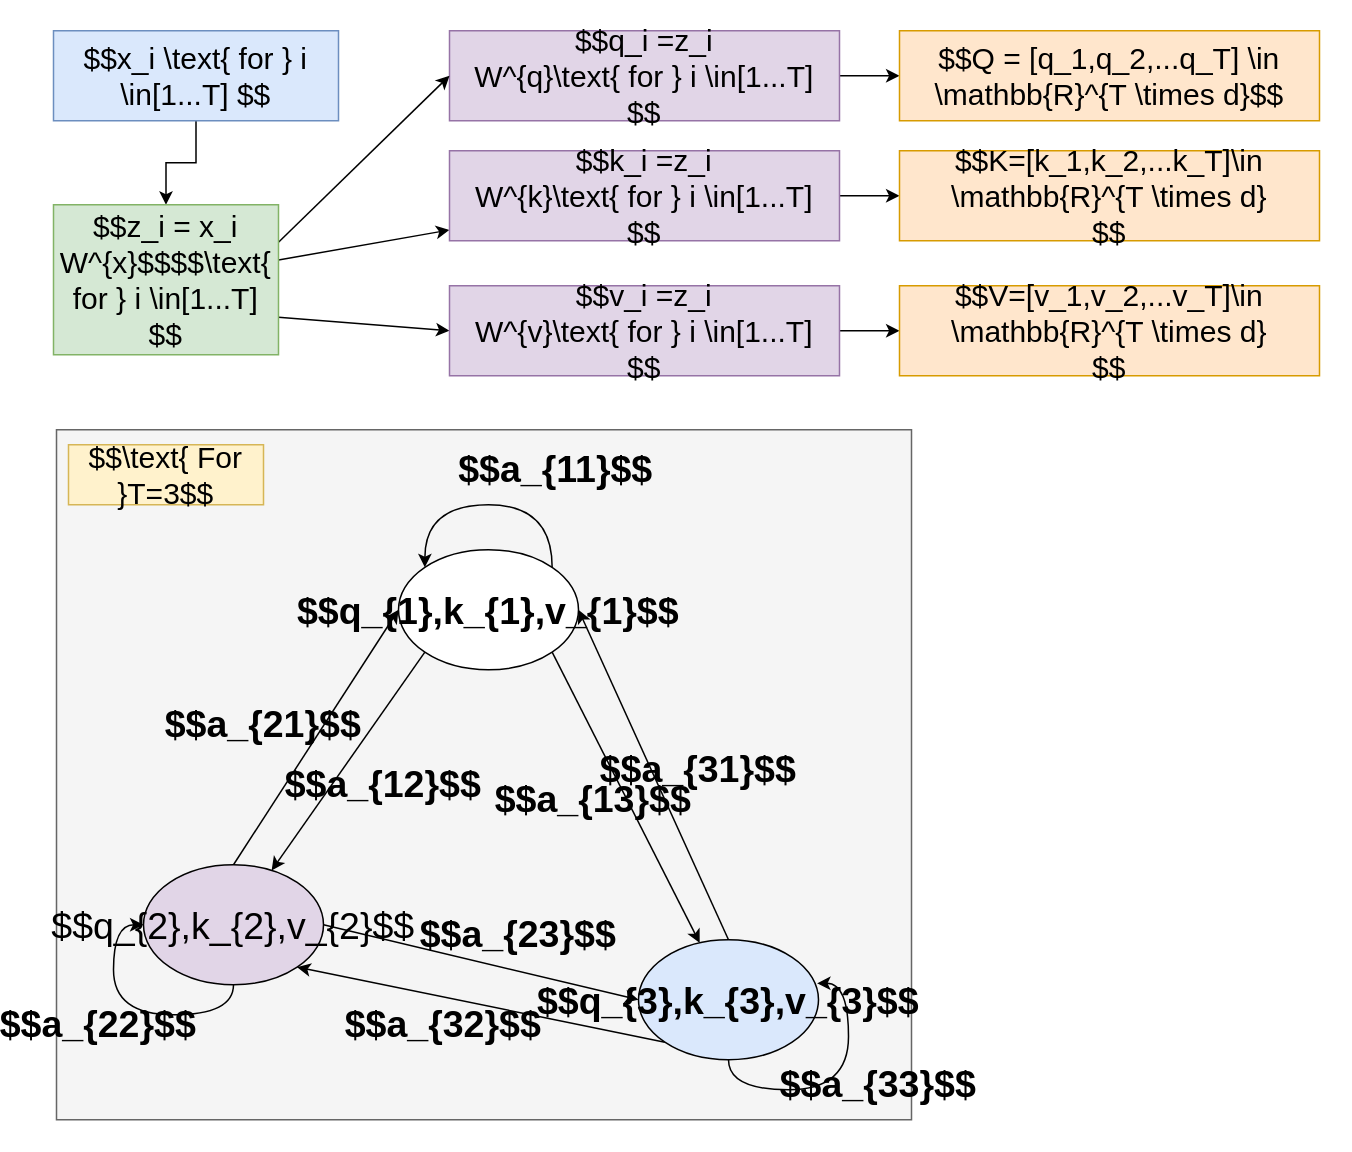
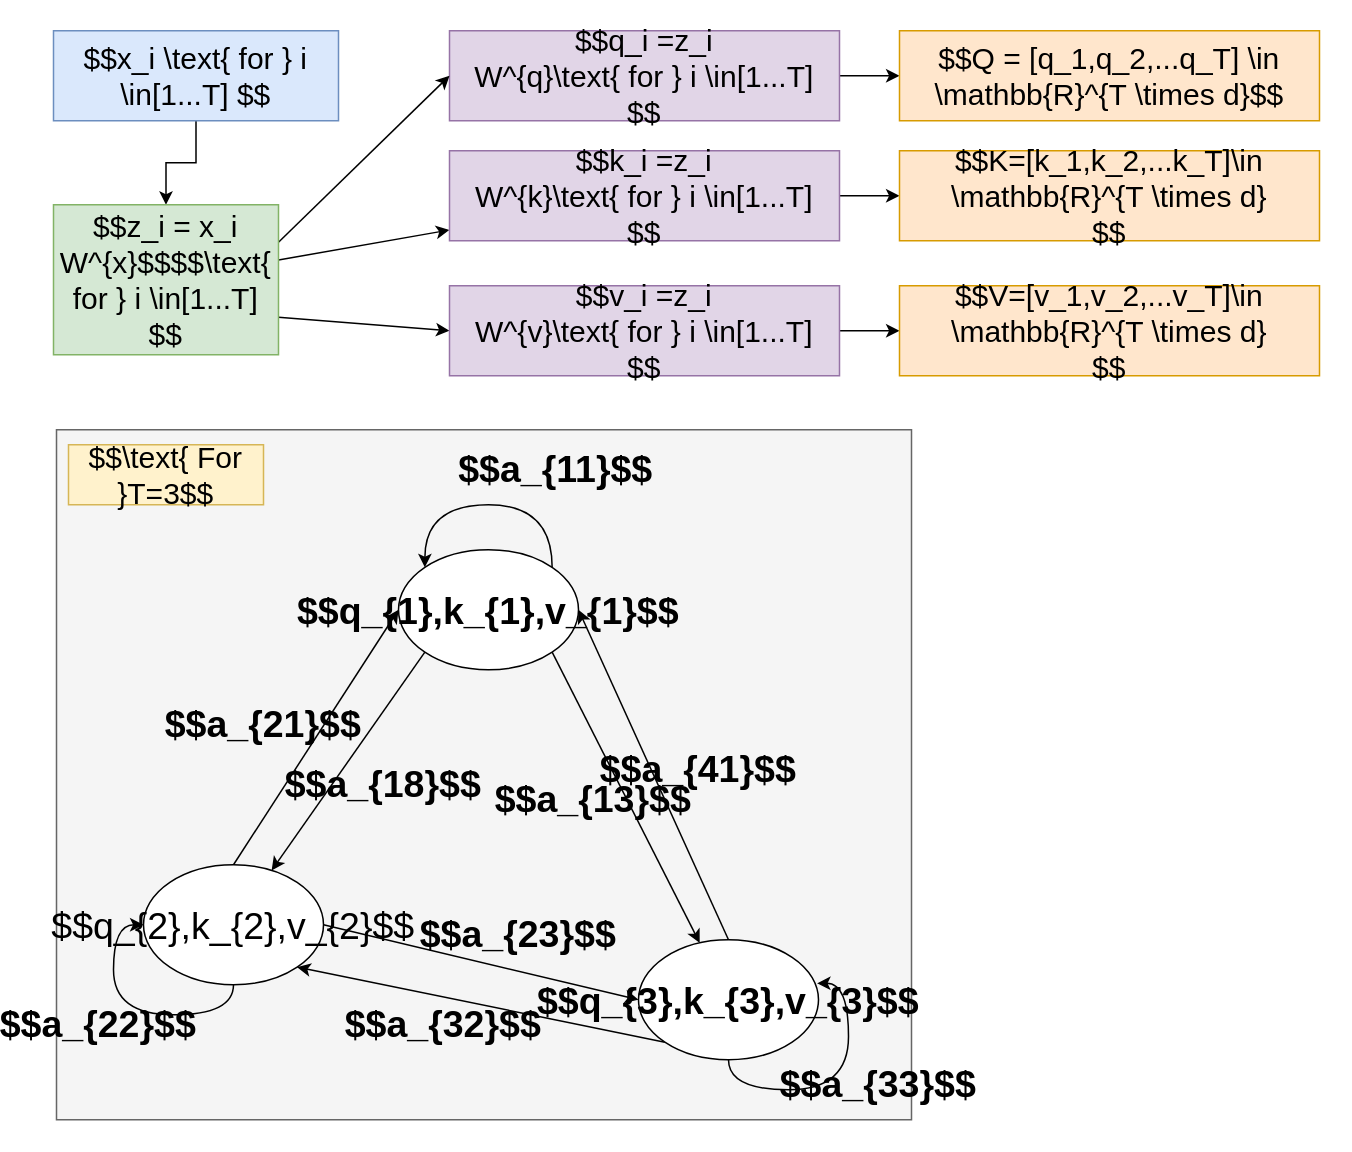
  <mxCell id="0" />
  <mxCell id="1" parent="0" />
  <mxCell id="2" value="" style="rounded=0;whiteSpace=wrap;html=1;fillColor=#f5f5f5;fontColor=#333333;strokeColor=#666666;" vertex="1" parent="1"><mxGeometry x="22" y="286" width="570" height="460" as="geometry" /></mxCell>
  <mxCell id="3" style="rounded=0;orthogonalLoop=1;jettySize=auto;html=1;exitX=0;exitY=1;exitDx=0;exitDy=0;" edge="1" parent="1" source="5" target="11"><mxGeometry relative="1" as="geometry" /></mxCell>
  <mxCell id="4" style="rounded=0;orthogonalLoop=1;jettySize=auto;html=1;exitX=1;exitY=1;exitDx=0;exitDy=0;" edge="1" parent="1" source="5" target="8"><mxGeometry relative="1" as="geometry" /></mxCell>
  <mxCell id="5" value="&lt;span style=&quot;font-style: normal;&quot;&gt;$$q_{1},k_{1},v_{1}$$&lt;/span&gt;" style="ellipse;whiteSpace=wrap;html=1;fontSize=25;fontStyle=3" vertex="1" parent="1"><mxGeometry x="250" y="366" width="120" height="80" as="geometry" /></mxCell>
  <mxCell id="6" style="rounded=0;orthogonalLoop=1;jettySize=auto;html=1;exitX=0;exitY=1;exitDx=0;exitDy=0;entryX=1;entryY=1;entryDx=0;entryDy=0;" edge="1" parent="1" source="8" target="11"><mxGeometry relative="1" as="geometry" /></mxCell>
  <mxCell id="7" style="rounded=0;orthogonalLoop=1;jettySize=auto;html=1;exitX=0.5;exitY=0;exitDx=0;exitDy=0;entryX=1;entryY=0.5;entryDx=0;entryDy=0;" edge="1" parent="1" source="8" target="5"><mxGeometry relative="1" as="geometry" /></mxCell>
- <mxCell id="8" value="&lt;span style=&quot;font-style: normal;&quot;&gt;$$q_{3},k_{3},v_{3}$$&lt;/span&gt;" style="ellipse;whiteSpace=wrap;html=1;fontSize=25;fontStyle=3;fillColor=#dae8fc;" vertex="1" parent="1"><mxGeometry x="410" y="626" width="120" height="80" as="geometry" /></mxCell>
+ <mxCell id="8" value="&lt;span style=&quot;font-style: normal;&quot;&gt;$$q_{3},k_{3},v_{3}$$&lt;/span&gt;" style="ellipse;whiteSpace=wrap;html=1;fontSize=25;fontStyle=3" vertex="1" parent="1"><mxGeometry x="410" y="626" width="120" height="80" as="geometry" /></mxCell>
  <mxCell id="9" style="rounded=0;orthogonalLoop=1;jettySize=auto;html=1;exitX=1;exitY=0.5;exitDx=0;exitDy=0;entryX=0;entryY=0.5;entryDx=0;entryDy=0;" edge="1" parent="1" source="11" target="8"><mxGeometry relative="1" as="geometry" /></mxCell>
  <mxCell id="10" style="rounded=0;orthogonalLoop=1;jettySize=auto;html=1;exitX=0.5;exitY=0;exitDx=0;exitDy=0;entryX=0;entryY=0.5;entryDx=0;entryDy=0;" edge="1" parent="1" source="11" target="5"><mxGeometry relative="1" as="geometry" /></mxCell>
- <mxCell id="11" value="$$q_{2},k_{2},v_{2}$$" style="ellipse;whiteSpace=wrap;html=1;fontSize=25;fontStyle=0;fillColor=#e1d5e7;" vertex="1" parent="1"><mxGeometry x="80" y="576" width="120" height="80" as="geometry" /></mxCell>
+ <mxCell id="11" value="$$q_{2},k_{2},v_{2}$$" style="ellipse;whiteSpace=wrap;html=1;fontSize=25;fontStyle=0" vertex="1" parent="1"><mxGeometry x="80" y="576" width="120" height="80" as="geometry" /></mxCell>
  <mxCell id="12" style="edgeStyle=orthogonalEdgeStyle;rounded=0;orthogonalLoop=1;jettySize=auto;html=1;exitX=0.5;exitY=1;exitDx=0;exitDy=0;entryX=0;entryY=0.5;entryDx=0;entryDy=0;curved=1;" edge="1" parent="1" source="11" target="11"><mxGeometry relative="1" as="geometry"><Array as="points"><mxPoint x="140" y="676" /><mxPoint x="60" y="676" /><mxPoint x="60" y="616" /></Array></mxGeometry></mxCell>
  <mxCell id="13" style="edgeStyle=orthogonalEdgeStyle;rounded=0;orthogonalLoop=1;jettySize=auto;html=1;exitX=0.5;exitY=1;exitDx=0;exitDy=0;entryX=0.992;entryY=0.363;entryDx=0;entryDy=0;entryPerimeter=0;curved=1;" edge="1" parent="1" source="8" target="8"><mxGeometry relative="1" as="geometry" /></mxCell>
  <mxCell id="14" style="edgeStyle=orthogonalEdgeStyle;rounded=0;orthogonalLoop=1;jettySize=auto;html=1;exitX=1;exitY=0;exitDx=0;exitDy=0;entryX=0;entryY=0;entryDx=0;entryDy=0;curved=1;" edge="1" parent="1" source="5" target="5"><mxGeometry relative="1" as="geometry"><Array as="points"><mxPoint x="352" y="336" /><mxPoint x="268" y="336" /></Array></mxGeometry></mxCell>
  <mxCell id="15" value="$$a_{22}$$" style="text;html=1;strokeColor=none;fillColor=none;align=center;verticalAlign=middle;whiteSpace=wrap;rounded=0;fontStyle=1;fontSize=25;" vertex="1" parent="1"><mxGeometry x="20" y="666" width="60" height="30" as="geometry" /></mxCell>
  <mxCell id="16" value="$$a_{23}$$" style="text;html=1;strokeColor=none;fillColor=none;align=center;verticalAlign=middle;whiteSpace=wrap;rounded=0;fontStyle=1;fontSize=25;" vertex="1" parent="1"><mxGeometry x="300" y="606" width="60" height="30" as="geometry" /></mxCell>
  <mxCell id="17" value="$$a_{32}$$" style="text;html=1;strokeColor=none;fillColor=none;align=center;verticalAlign=middle;whiteSpace=wrap;rounded=0;fontStyle=1;fontSize=25;" vertex="1" parent="1"><mxGeometry x="250" y="666" width="60" height="30" as="geometry" /></mxCell>
  <mxCell id="18" value="$$a_{13}$$" style="text;html=1;strokeColor=none;fillColor=none;align=center;verticalAlign=middle;whiteSpace=wrap;rounded=0;fontStyle=1;fontSize=25;" vertex="1" parent="1"><mxGeometry x="350" y="516" width="60" height="30" as="geometry" /></mxCell>
- <mxCell id="19" value="$$a_{31}$$" style="text;html=1;strokeColor=none;fillColor=none;align=center;verticalAlign=middle;whiteSpace=wrap;rounded=0;fontStyle=1;fontSize=25;" vertex="1" parent="1"><mxGeometry x="420" y="496" width="60" height="30" as="geometry" /></mxCell>
- <mxCell id="20" value="$$a_{12}$$" style="text;html=1;strokeColor=none;fillColor=none;align=center;verticalAlign=middle;whiteSpace=wrap;rounded=0;fontStyle=1;fontSize=25;" vertex="1" parent="1"><mxGeometry x="210" y="506" width="60" height="30" as="geometry" /></mxCell>
+ <mxCell id="19" value="$$a_{41}$$" style="text;html=1;strokeColor=none;fillColor=none;align=center;verticalAlign=middle;whiteSpace=wrap;rounded=0;fontStyle=1;fontSize=25;" vertex="1" parent="1"><mxGeometry x="420" y="496" width="60" height="30" as="geometry" /></mxCell>
+ <mxCell id="20" value="$$a_{18}$$" style="text;html=1;strokeColor=none;fillColor=none;align=center;verticalAlign=middle;whiteSpace=wrap;rounded=0;fontStyle=1;fontSize=25;" vertex="1" parent="1"><mxGeometry x="210" y="506" width="60" height="30" as="geometry" /></mxCell>
  <mxCell id="21" value="$$a_{21}$$" style="text;html=1;strokeColor=none;fillColor=none;align=center;verticalAlign=middle;whiteSpace=wrap;rounded=0;fontStyle=1;fontSize=25;" vertex="1" parent="1"><mxGeometry x="130" y="466" width="60" height="30" as="geometry" /></mxCell>
  <mxCell id="22" value="$$a_{33}$$" style="text;html=1;strokeColor=none;fillColor=none;align=center;verticalAlign=middle;whiteSpace=wrap;rounded=0;fontStyle=1;fontSize=25;" vertex="1" parent="1"><mxGeometry x="540" y="706" width="60" height="30" as="geometry" /></mxCell>
  <mxCell id="23" value="$$a_{11}$$" style="text;html=1;strokeColor=none;fillColor=none;align=center;verticalAlign=middle;whiteSpace=wrap;rounded=0;fontStyle=1;fontSize=25;" vertex="1" parent="1"><mxGeometry x="325" y="296" width="60" height="30" as="geometry" /></mxCell>
  <mxCell id="24" value="" style="edgeStyle=orthogonalEdgeStyle;rounded=0;orthogonalLoop=1;jettySize=auto;html=1;fontSize=20;" edge="1" parent="1" source="25" target="31"><mxGeometry relative="1" as="geometry" /></mxCell>
  <mxCell id="25" value="$$x_i \text{ for } i \in[1...T] $$" style="rounded=0;whiteSpace=wrap;html=1;fontSize=20;fillColor=#dae8fc;strokeColor=#6c8ebf;" vertex="1" parent="1"><mxGeometry x="20" y="20" width="190" height="60" as="geometry" /></mxCell>
  <mxCell id="26" value="" style="edgeStyle=orthogonalEdgeStyle;rounded=0;orthogonalLoop=1;jettySize=auto;html=1;fontSize=20;" edge="1" parent="1" source="27" target="36"><mxGeometry relative="1" as="geometry" /></mxCell>
  <mxCell id="27" value="$$q_i =z_i&lt;br style=&quot;font-size: 20px;&quot;&gt;W^{q}\text{ for } i \in[1...T]&lt;br style=&quot;font-size: 20px;&quot;&gt;$$" style="rounded=0;whiteSpace=wrap;html=1;fontSize=20;fillColor=#e1d5e7;strokeColor=#9673a6;" vertex="1" parent="1"><mxGeometry x="284" y="20" width="260" height="60" as="geometry" /></mxCell>
  <mxCell id="28" value="" style="rounded=0;orthogonalLoop=1;jettySize=auto;html=1;fontSize=20;" edge="1" parent="1" source="31" target="35"><mxGeometry relative="1" as="geometry" /></mxCell>
  <mxCell id="29" style="rounded=0;orthogonalLoop=1;jettySize=auto;html=1;exitX=1;exitY=0.25;exitDx=0;exitDy=0;entryX=0;entryY=0.5;entryDx=0;entryDy=0;fontSize=20;" edge="1" parent="1" source="31" target="27"><mxGeometry relative="1" as="geometry" /></mxCell>
  <mxCell id="30" style="rounded=0;orthogonalLoop=1;jettySize=auto;html=1;exitX=1;exitY=0.75;exitDx=0;exitDy=0;entryX=0;entryY=0.5;entryDx=0;entryDy=0;fontSize=20;" edge="1" parent="1" source="31" target="33"><mxGeometry relative="1" as="geometry" /></mxCell>
  <mxCell id="31" value="$$z_i = x_i W^{x}$$$$\text{ for } i \in[1...T]&lt;br style=&quot;font-size: 20px;&quot;&gt;$$" style="rounded=0;whiteSpace=wrap;html=1;fontSize=20;fillColor=#d5e8d4;strokeColor=#82b366;" vertex="1" parent="1"><mxGeometry x="20" y="136" width="150" height="100" as="geometry" /></mxCell>
  <mxCell id="32" value="" style="edgeStyle=orthogonalEdgeStyle;rounded=0;orthogonalLoop=1;jettySize=auto;html=1;fontSize=20;" edge="1" parent="1" source="33" target="37"><mxGeometry relative="1" as="geometry" /></mxCell>
  <mxCell id="33" value="$$v_i =z_i&lt;br style=&quot;font-size: 20px;&quot;&gt;W^{v}\text{ for } i \in[1...T]&lt;br style=&quot;font-size: 20px;&quot;&gt;$$" style="rounded=0;whiteSpace=wrap;html=1;fontSize=20;fillColor=#e1d5e7;strokeColor=#9673a6;" vertex="1" parent="1"><mxGeometry x="284" y="190" width="260" height="60" as="geometry" /></mxCell>
  <mxCell id="34" value="" style="edgeStyle=orthogonalEdgeStyle;rounded=0;orthogonalLoop=1;jettySize=auto;html=1;fontSize=20;" edge="1" parent="1" source="35" target="38"><mxGeometry relative="1" as="geometry" /></mxCell>
  <mxCell id="35" value="$$k_i =z_i&lt;br style=&quot;font-size: 20px;&quot;&gt;W^{k}\text{ for } i \in[1...T]&lt;br style=&quot;font-size: 20px;&quot;&gt;$$" style="rounded=0;whiteSpace=wrap;html=1;fontSize=20;fillColor=#e1d5e7;strokeColor=#9673a6;" vertex="1" parent="1"><mxGeometry x="284" y="100" width="260" height="60" as="geometry" /></mxCell>
  <mxCell id="36" value="$$Q = [q_1,q_2,...q_T] \in \mathbb{R}^{T \times d}$$" style="rounded=0;whiteSpace=wrap;html=1;fontSize=20;fillColor=#ffe6cc;strokeColor=#d79b00;" vertex="1" parent="1"><mxGeometry x="584" y="20" width="280" height="60" as="geometry" /></mxCell>
  <mxCell id="37" value="$$V=[v_1,v_2,...v_T]\in \mathbb{R}^{T \times d}&lt;br style=&quot;font-size: 20px;&quot;&gt;$$" style="rounded=0;whiteSpace=wrap;html=1;fontSize=20;fillColor=#ffe6cc;strokeColor=#d79b00;" vertex="1" parent="1"><mxGeometry x="584" y="190" width="280" height="60" as="geometry" /></mxCell>
  <mxCell id="38" value="$$K=[k_1,k_2,...k_T]\in \mathbb{R}^{T \times d}&lt;br style=&quot;font-size: 20px;&quot;&gt;$$" style="rounded=0;whiteSpace=wrap;html=1;fontSize=20;fillColor=#ffe6cc;strokeColor=#d79b00;" vertex="1" parent="1"><mxGeometry x="584" y="100" width="280" height="60" as="geometry" /></mxCell>
  <mxCell id="39" value="$$\text{ For }T=3$$" style="text;html=1;strokeColor=#d6b656;fillColor=#fff2cc;align=center;verticalAlign=middle;whiteSpace=wrap;rounded=0;fontSize=20;" vertex="1" parent="1"><mxGeometry x="30" y="296" width="130" height="40" as="geometry" /></mxCell>
